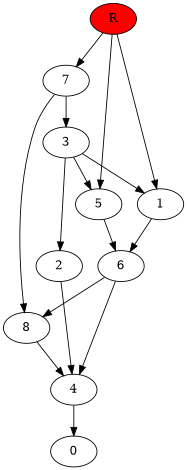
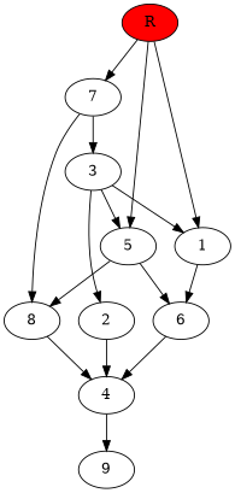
  digraph {
    1
    6
    4
    8
    2
-   9 [label=0]
+   9
    3
    5
    7
    R [fillcolor="#ff0000" style=filled]
    1 -> 6
    6 -> 4
-   6 -> 8
+   5 -> 8
    4 -> 9
    8 -> 4
    2 -> 4
    3 -> 1
    3 -> 2
    3 -> 5
    5 -> 6
    7 -> 8
    7 -> 3
    R -> 1
    R -> 5
    R -> 7
  }
